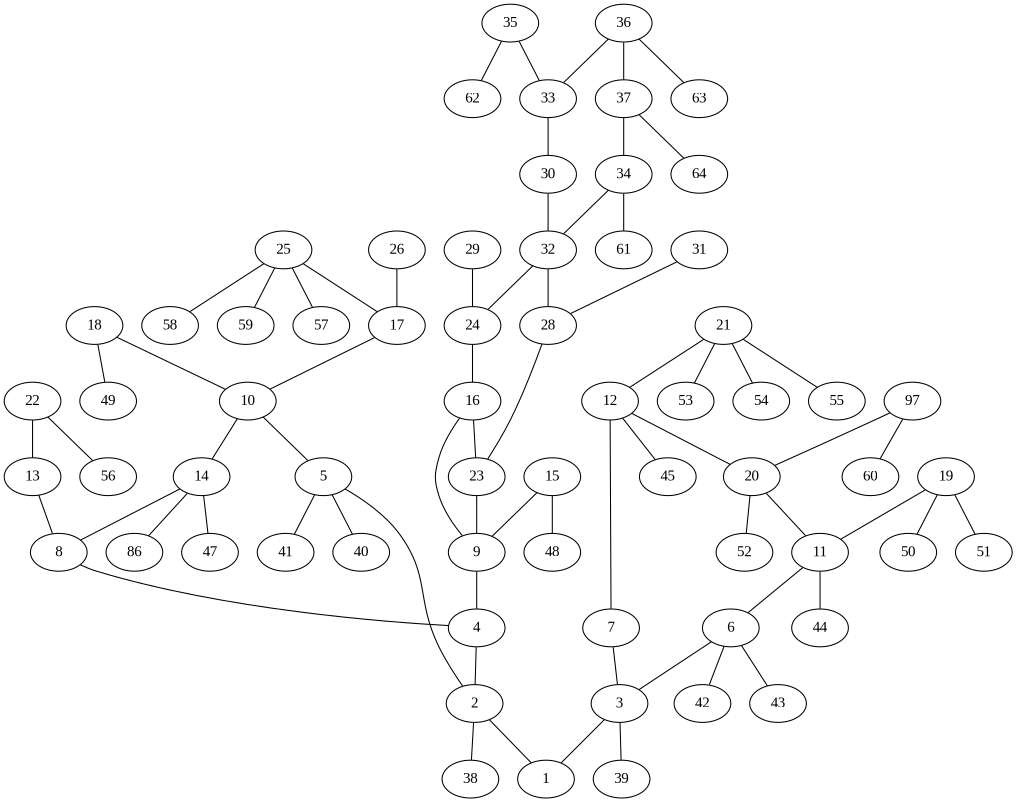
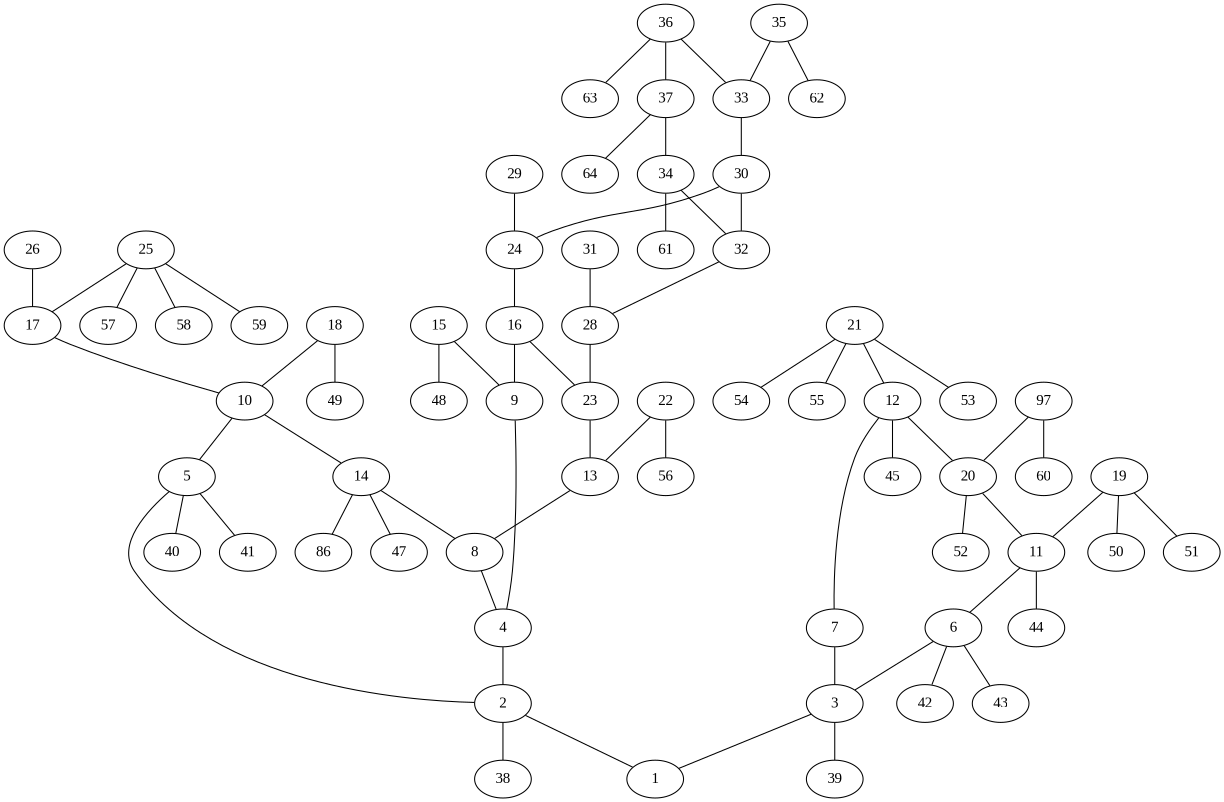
  graph {
    fontname="Liberation Serif"
    node [chem=H fontname="Liberation Serif"]
    edge [fontname="Liberation Serif" valence=1]
    1 [chem=O]
    2 [chem=C]
    38
    3 [chem=C]
    39
    4 [chem=C]
    5 [chem=C]
    40
    41
    6 [chem=C]
    42
    43
    7 [chem=O]
    8 [chem=C]
    9 [chem=C]
    10 [chem=C]
    14 [chem=C]
    n18 [label=86]
    47
    11 [chem=C]
    44
    12 [chem=C]
    20 [chem=C]
    45
    52
    13 [chem=C]
    15 [chem=O]
    48
    16 [chem=C]
    23 [chem=C]
    17 [chem=C]
    18 [chem=O]
    49
    19 [chem=N]
    50
    51
    21 [chem=C]
    53
    54
    55
    22 [chem=O]
    56
    24 [chem=C]
    25 [chem=C]
    57
    58
    59
    26 [chem=O]
    n49 [chem=O label=97]
    60
    28 [chem=C]
    29 [chem=O]
    30 [chem=C]
    32 [chem=C]
    31 [chem=O]
    33 [chem=C]
    34 [chem=C]
    61
    35 [chem=O]
    62
    36 [chem=C]
    37 [chem=C]
    63
    64
    2 -- 1
    2 -- 38
    3 -- 1
    3 -- 39
    4 -- 2
    5 -- 2
    5 -- 40
    5 -- 41
    6 -- 3
    6 -- 42
    6 -- 43
    7 -- 3
    8 -- 4 [valence=2]
    9 -- 4
    10 -- 5
    10 -- 14
    14 -- 8
    14 -- n18
    14 -- 47
    11 -- 6
    11 -- 44
    12 -- 7
    12 -- 20
    12 -- 45
    20 -- 11
    20 -- 52
    13 -- 8
    15 -- 9
    15 -- 48
    16 -- 9 [valence=2]
    16 -- 23
-   23 -- 9 [valence=2]
+   23 -- 13 [valence=2]
    17 -- 10
    18 -- 10
    18 -- 49
    19 -- 11
    19 -- 50
    19 -- 51
    21 -- 12
    21 -- 53
    21 -- 54
    21 -- 55
    22 -- 13
    22 -- 56
    24 -- 16
    25 -- 17
    25 -- 57
    25 -- 58
    25 -- 59
    26 -- 17 [valence=2]
    n49 -- 20
    n49 -- 60
    28 -- 23
    29 -- 24 [valence=2]
-   32 -- 24
+   30 -- 24
    30 -- 32
    32 -- 28
    31 -- 28 [valence=2]
    33 -- 30 [valence=2]
    34 -- 32 [valence=2]
    34 -- 61
    35 -- 33
    35 -- 62
    36 -- 33
    36 -- 37 [valence=2]
    36 -- 63
    37 -- 34
    37 -- 64
  }
